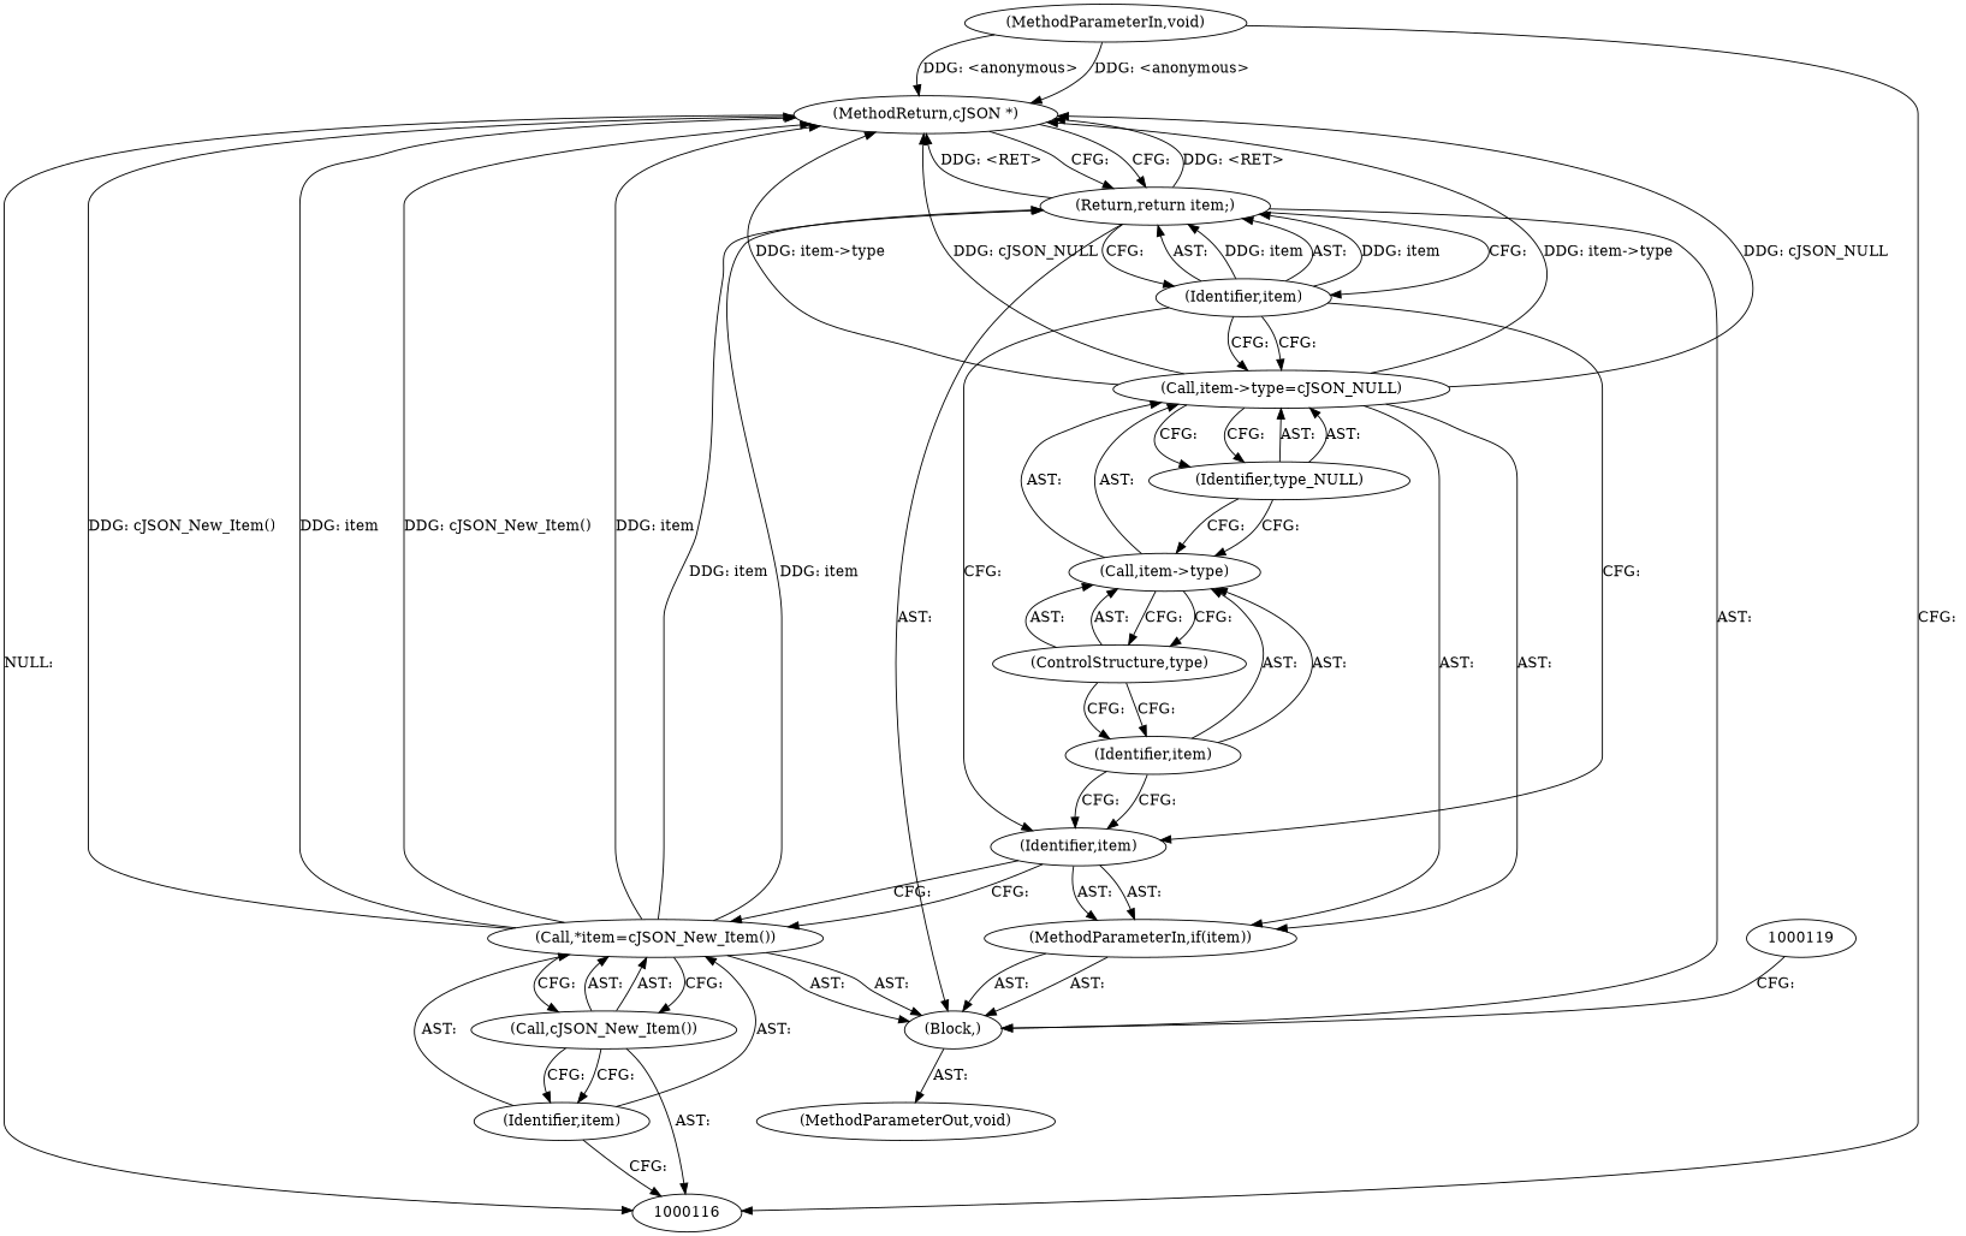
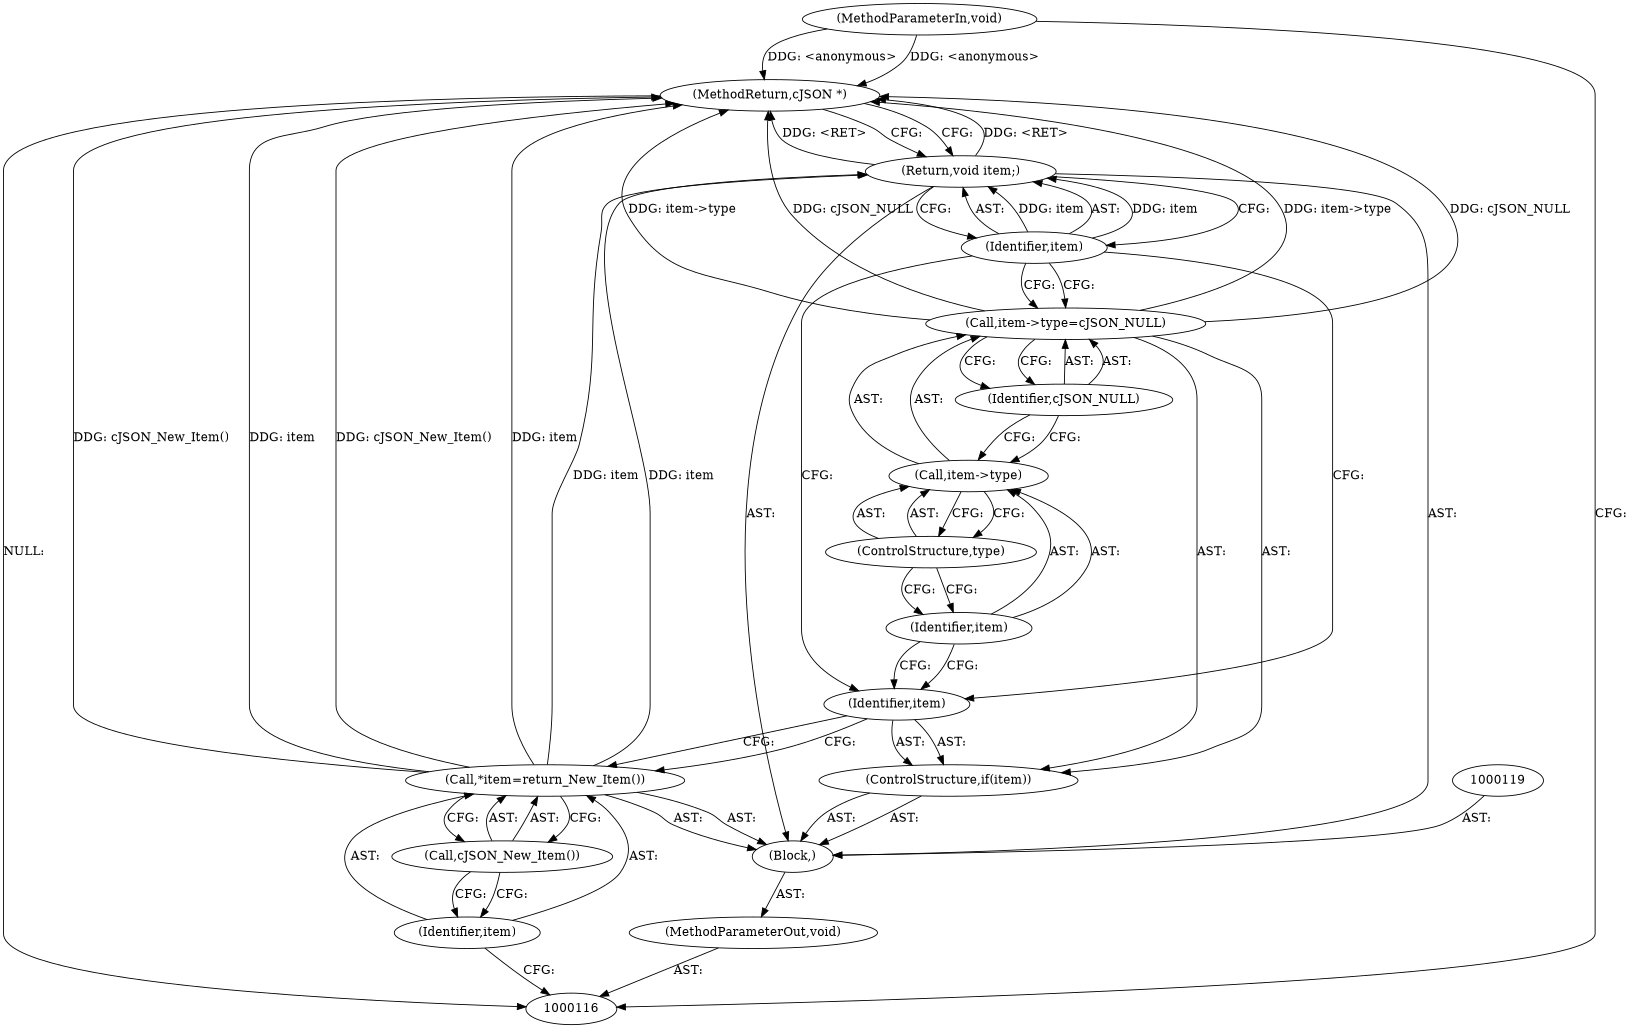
  digraph {
    n1 [label="(MethodReturn,cJSON *)"]
-   n2 [label="(Return,return item;)"]
+   n2 [label="(Return,void item;)"]
    1000116
    n4 [label="(Block,)"]
    n5 [label="(Identifier,item)"]
    n6 [label="(Call,cJSON_New_Item())"]
-   n7 [label="(Call,*item=cJSON_New_Item())"]
+   n7 [label="(Call,*item=return_New_Item())"]
    n8 [label="(Identifier,item)"]
    n9 [label="(MethodParameterIn,void)"]
    n10 [label="(MethodParameterOut,void)"]
-   n11 [label="(MethodParameterIn,if(item))"]
+   n11 [label="(ControlStructure,if(item))"]
    n12 [label="(Identifier,item)"]
    n13 [label="(Call,item->type=cJSON_NULL)"]
-   n14 [label="(Identifier,type_NULL)"]
+   n14 [label="(Identifier,cJSON_NULL)"]
    n15 [label="(Call,item->type)"]
    n16 [label="(ControlStructure,type)"]
    n17 [label="(Identifier,item)"]
    1000119
    n1 -> n2 [label="CFG: "]
    n1 -> n2 [label="CFG: "]
    n1 -> 1000116 [label="NULL: "]
    n2 -> n1 [label="DDG: <RET>"]
    n2 -> n1 [label="DDG: <RET>"]
    n2 -> n4 [label="AST: "]
    n2 -> n4 [label="AST: "]
    n2 -> n5 [label="CFG: "]
    n2 -> n5 [label="CFG: "]
    n4 -> n10 [label="AST: "]
    n5 -> n2 [label="AST: "]
    n5 -> n2 [label="DDG: item"]
    n5 -> n2 [label="AST: "]
    n5 -> n2 [label="DDG: item"]
    n5 -> n12 [label="CFG: "]
    n5 -> n12 [label="CFG: "]
    n5 -> n13 [label="CFG: "]
    n5 -> n13 [label="CFG: "]
    n6 -> n7 [label="AST: "]
    n6 -> n7 [label="AST: "]
    n6 -> n8 [label="CFG: "]
    n6 -> n8 [label="CFG: "]
    n7 -> n1 [label="DDG: item"]
    n7 -> n1 [label="DDG: cJSON_New_Item()"]
    n7 -> n1 [label="DDG: item"]
    n7 -> n1 [label="DDG: cJSON_New_Item()"]
    n7 -> n2 [label="DDG: item"]
    n7 -> n2 [label="DDG: item"]
    n7 -> n4 [label="AST: "]
    n7 -> n4 [label="AST: "]
    n7 -> n6 [label="CFG: "]
    n7 -> n6 [label="CFG: "]
    n8 -> 1000116 [label="CFG: "]
    n8 -> n7 [label="AST: "]
    n8 -> n7 [label="AST: "]
    n9 -> n1 [label="DDG: <anonymous>"]
    n9 -> n1 [label="DDG: <anonymous>"]
    n9 -> 1000116 [label="CFG: "]
-   n6 -> 1000116 [label="AST: "]
+   n10 -> 1000116 [label="AST: "]
    n11 -> n4 [label="AST: "]
    n11 -> n4 [label="AST: "]
    n12 -> n7 [label="CFG: "]
    n12 -> n7 [label="CFG: "]
    n12 -> n11 [label="AST: "]
    n12 -> n11 [label="AST: "]
    n13 -> n1 [label="DDG: item->type"]
    n13 -> n1 [label="DDG: cJSON_NULL"]
    n13 -> n1 [label="DDG: item->type"]
    n13 -> n1 [label="DDG: cJSON_NULL"]
    n13 -> n11 [label="AST: "]
    n13 -> n11 [label="AST: "]
    n13 -> n14 [label="CFG: "]
    n13 -> n14 [label="CFG: "]
    n14 -> n13 [label="AST: "]
    n14 -> n13 [label="AST: "]
    n14 -> n15 [label="CFG: "]
    n14 -> n15 [label="CFG: "]
    n15 -> n13 [label="AST: "]
    n15 -> n13 [label="AST: "]
    n15 -> n16 [label="CFG: "]
    n15 -> n16 [label="CFG: "]
    n16 -> n15 [label="AST: "]
    n16 -> n15 [label="AST: "]
    n16 -> n17 [label="CFG: "]
    n16 -> n17 [label="CFG: "]
    n17 -> n12 [label="CFG: "]
    n17 -> n12 [label="CFG: "]
    n17 -> n15 [label="AST: "]
    n17 -> n15 [label="AST: "]
-   1000119 -> n4 [label="CFG: "]
+   1000119 -> n4 [label="AST: "]
  }
